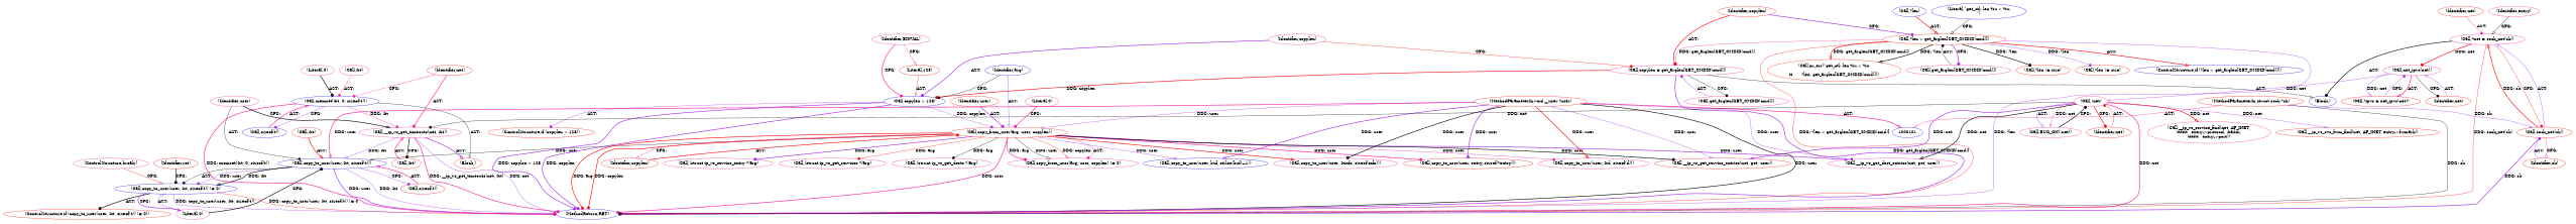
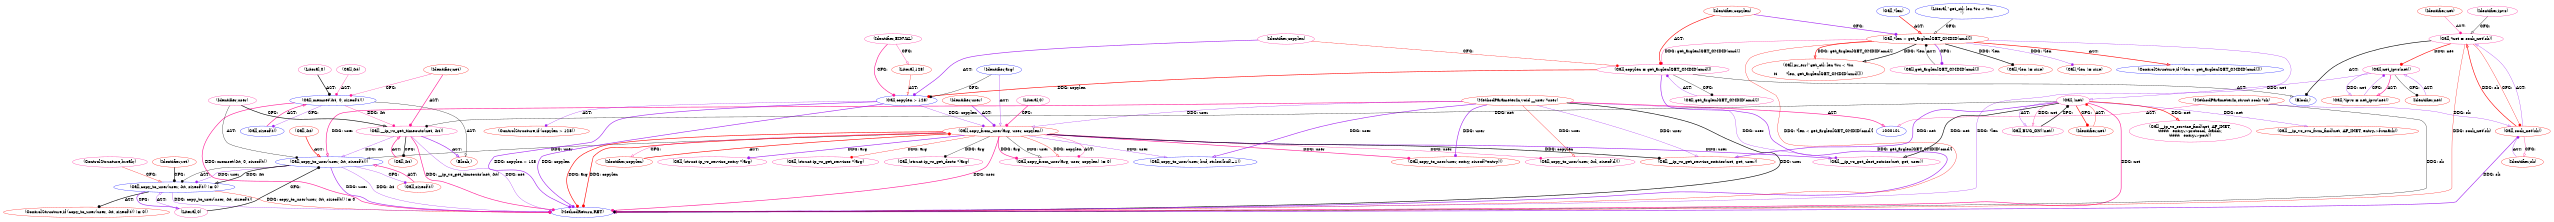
  digraph {
    node [color=red]
    edge [arrowhead=dot color=purple style=solid]
    n1 [color=blue label="(Call,copy_to_user(user, &t, sizeof(t)))"]
    n2 [color=blue label="(Call,copy_to_user(user, &t, sizeof(t)) != 0)"]
    n3 [label="(Call,sizeof(t))"]
    n4 [color=blue label="(MethodReturn,RET)"]
    n5 [label="(ControlStructure,if (copy_to_user(user, &t, sizeof(t)) != 0))"]
    n6 [color=deeppink label="(Literal,0)"]
    n7 [label="(Call,copy_from_user(arg, user, copylen))"]
    n8 [label="(Call,copy_to_user(user, entry, sizeof(*entry)))"]
    n9 [color=deeppink label="(Call,copy_from_user(arg, user, copylen) != 0)"]
    n10 [color=blue label="(Call,copy_to_user(user, buf, strlen(buf)+1))"]
    n11 [color=deeppink label="(Call,__ip_vs_get_dest_entries(net, get, user))"]
    n12 [color=deeppink label="(Call,copy_to_user(user, &d, sizeof(d)))"]
    n13 [label="(Call,__ip_vs_get_service_entries(net, get, user))"]
-   n14 [color=deeppink label="(Call,copy_to_user(user, &info, sizeof(info)))"]
    n15 [label="(Identifier,copylen)"]
    n16 [color=deeppink label="(Call,(struct ip_vs_service_entry *)arg)"]
    n17 [color=deeppink label="(Call,(struct ip_vs_get_services *)arg)"]
    n18 [color=deeppink label="(Call,(struct ip_vs_get_dests *)arg)"]
    n19 [label="(MethodParameterIn,void __user *user)"]
    1000101 [color=blue]
    n21 [color=blue label="(Call,copylen > 128)"]
    n22 [label="(ControlStructure,if (copylen > 128))"]
    n23 [label="(Literal,128)"]
    n24 [color=deeppink label="(Call,copylen = get_arglen[GET_CMDID(cmd)])"]
    n25 [color=blue label="(Block,)"]
    n26 [color=deeppink label="(Call,get_arglen[GET_CMDID(cmd)])"]
    n27 [label="(Call,*len < get_arglen[GET_CMDID(cmd)])"]
    n28 [label="(Call,pr_err(\"get_ctl: len %u < %u\n\",\n\t\t       *len, get_arglen[GET_CMDID(cmd)]))"]
    n29 [color=deeppink label="(Call,get_arglen[GET_CMDID(cmd)])"]
    n30 [label="(Call,*len != size)"]
    n31 [label="(Call,*len != size)"]
    n32 [color=blue label="(ControlStructure,if (*len < get_arglen[GET_CMDID(cmd)]))"]
    n33 [color=deeppink label="(Call,__ip_vs_get_timeouts(net, &t))"]
    n34 [label="(Call,&t)"]
    n35 [label="(Block,)"]
    n36 [color=deeppink label="(Call,!net)"]
    n37 [color=deeppink label="(Call,__ip_vs_service_find(net, AF_INET,\n\t\t\t\t\t\t   entry->protocol, &addr,\n\t\t\t\t\t\t   entry->port))"]
    n38 [label="(Call,__ip_vs_svc_fwm_find(net, AF_INET, entry->fwmark))"]
    n39 [color=deeppink label="(Call,BUG_ON(!net))"]
    n40 [label="(Identifier,net)"]
    n41 [color=deeppink label="(Call,net_ipvs(net))"]
    n42 [label="(Identifier,net)"]
    n43 [label="(Call,*ipvs = net_ipvs(net))"]
    n44 [color=deeppink label="(Call,*net = sock_net(sk))"]
    n45 [label="(Call,sock_net(sk))"]
    n46 [label="(Identifier,sk)"]
    n47 [label="(MethodParameterIn,struct sock *sk)"]
    n48 [color=blue label="(Call,memset(&t, 0, sizeof(t)))"]
    n49 [color=blue label="(Call,sizeof(t))"]
    n50 [label="(Identifier,net)"]
    n51 [color=deeppink label="(ControlStructure,break;)"]
    n52 [color=deeppink label="(Call,&t)"]
    n53 [color=deeppink label="(Identifier,copylen)"]
    n54 [color=deeppink label="(Literal,0)"]
    n55 [color=blue label="(Call,*len)"]
    n56 [color=blue label="(Identifier,arg)"]
    n57 [label="(Identifier,net)"]
    n58 [color=deeppink label="(Identifier,user)"]
    n59 [label="(Call,&t)"]
    n60 [color=deeppink label="(Identifier,EINVAL)"]
    n61 [color=deeppink label="(Literal,0)"]
    n62 [label="(Identifier,user)"]
-   n63 [color=deeppink label="(Identifier,entry)"]
+   n63 [color=deeppink label="(Identifier,ipvs)"]
    n64 [label="(Identifier,ret)"]
    n65 [color=blue label="(Literal,\"get_ctl: len %u < %u\n\")"]
    n66 [label="(Identifier,copylen)"]
    n1 -> n2 [color=black label="AST: "]
    n1 -> n2 [label="DDG: user"]
    n1 -> n2 [arrowhead=onormal color=black label="DDG: &t" style=bold]
    n1 -> n3 [label="CFG: "]
    n1 -> n4 [label="DDG: user" style=bold]
    n1 -> n4 [label="DDG: &t"]
    n2 -> n4 [color=red label="DDG: copy_to_user(user, &t, sizeof(t)) != 0"]
    n2 -> n4 [label="DDG: copy_to_user(user, &t, sizeof(t))"]
    n2 -> n5 [color=black label="AST: " style=bold]
    n2 -> n6 [arrowhead=onormal label="CFG: " style=bold]
    n3 -> n1 [arrowhead=onormal color=deeppink label="AST: " style=bold]
    n6 -> n1 [color=black label="CFG: " style=bold]
    n6 -> n2 [arrowhead=onormal label="AST: "]
    n7 -> n1 [arrowhead=onormal color=black label="DDG: user"]
    n7 -> n4 [color=red label="DDG: copylen" style=bold]
    n7 -> n4 [color=deeppink label="DDG: user" style=bold]
    n7 -> n4 [color=red label="DDG: arg" style=bold]
    n7 -> n8 [color=deeppink label="DDG: user" style=bold]
    n7 -> n9 [color=deeppink label="AST: "]
    n7 -> n9 [color=deeppink label="DDG: arg" style=bold]
    n7 -> n9 [arrowhead=onormal color=black label="DDG: user"]
    n7 -> n9 [arrowhead=onormal color=red label="DDG: copylen"]
    n7 -> n10 [arrowhead=onormal label="DDG: user"]
    n7 -> n11 [arrowhead=onormal label="DDG: user" style=bold]
    n7 -> n12 [color=deeppink label="DDG: user"]
-   n7 -> n13 [color=black label="DDG: user" style=bold]
-   n7 -> n14 [arrowhead=onormal color=red label="DDG: user" style=bold]
+   n7 -> n13 [color=black label="DDG: copylen" style=bold]
    n7 -> n15 [arrowhead=onormal color=deeppink label="CFG: "]
    n7 -> n16 [label="DDG: arg" style=bold]
    n7 -> n17 [color=red label="DDG: arg"]
    n7 -> n18 [color=black label="DDG: arg"]
    n15 -> n7 [color=red label="AST: " style=bold]
    n19 -> n1 [arrowhead=onormal color=deeppink label="DDG: user" style=bold]
    n19 -> n4 [arrowhead=onormal color=black label="DDG: user" style=bold]
    n19 -> n7 [arrowhead=onormal label="DDG: user"]
    n19 -> n8 [label="DDG: user" style=bold]
    n19 -> n10 [arrowhead=onormal label="DDG: user" style=bold]
    n19 -> n11 [label="DDG: user"]
-   n19 -> n12 [arrowhead=onormal color=red label="DDG: user" style=bold]
+   n19 -> n12 [arrowhead=onormal color=red label="DDG: user"]
    n19 -> n13 [arrowhead=onormal label="DDG: user"]
-   n19 -> n14 [color=black label="DDG: user" style=bold]
    n19 -> 1000101 [arrowhead=onormal color=deeppink label="AST: " style=bold]
    n21 -> n4 [label="DDG: copylen" style=bold]
    n21 -> n4 [label="DDG: copylen > 128" style=bold]
    n21 -> n7 [label="DDG: copylen"]
    n21 -> n22 [label="AST: "]
    n23 -> n21 [arrowhead=onormal color=red label="AST: "]
    n24 -> n4 [label="DDG: get_arglen[GET_CMDID(cmd)]" style=bold]
    n24 -> n21 [color=red label="DDG: copylen" style=bold]
    n24 -> n25 [arrowhead=onormal color=black label="AST: "]
    n24 -> n26 [color=black label="CFG: "]
    n26 -> n24 [label="AST: "]
    n27 -> n4 [arrowhead=onormal color=red label="DDG: *len < get_arglen[GET_CMDID(cmd)]"]
    n27 -> n4 [arrowhead=onormal label="DDG: *len"]
    n27 -> n24 [color=deeppink label="DDG: get_arglen[GET_CMDID(cmd)]"]
    n27 -> n28 [arrowhead=onormal color=black label="DDG: *len" style=bold]
    n27 -> n28 [arrowhead=onormal color=red label="DDG: get_arglen[GET_CMDID(cmd)]" style=bold]
    n27 -> n29 [label="CFG: " style=bold]
    n27 -> n30 [color=black label="DDG: *len" style=bold]
    n27 -> n31 [label="DDG: *len"]
    n27 -> n32 [arrowhead=onormal color=red label="AST: " style=bold]
    n29 -> n27 [color=black label="AST: "]
    n33 -> n1 [arrowhead=onormal label="DDG: &t"]
    n33 -> n4 [color=deeppink label="DDG: __ip_vs_get_timeouts(net, &t)" style=bold]
    n33 -> n4 [arrowhead=onormal label="DDG: net"]
    n33 -> n34 [color=black label="CFG: " style=bold]
    n33 -> n35 [arrowhead=onormal label="AST: " style=bold]
    n34 -> n33 [arrowhead=onormal color=deeppink label="AST: " style=bold]
    n36 -> n4 [color=deeppink label="DDG: net" style=bold]
    n36 -> n11 [arrowhead=onormal color=black label="DDG: net" style=bold]
    n36 -> n13 [arrowhead=onormal label="DDG: net" style=bold]
    n36 -> n33 [color=black label="DDG: net"]
    n36 -> n37 [arrowhead=onormal color=red label="DDG: net" style=bold]
    n36 -> n38 [arrowhead=onormal label="DDG: net"]
    n36 -> n39 [arrowhead=onormal label="AST: "]
    n36 -> n39 [arrowhead=onormal color=deeppink label="DDG: net"]
    n36 -> n40 [color=red label="CFG: " style=bold]
    n39 -> n36 [color=black label="CFG: " style=bold]
    n40 -> n36 [color=red label="AST: "]
    n41 -> n36 [arrowhead=onormal label="DDG: net"]
    n41 -> n42 [color=black label="CFG: "]
    n41 -> n43 [arrowhead=onormal color=deeppink label="AST: " style=bold]
    n41 -> n43 [arrowhead=onormal label="DDG: net"]
    n42 -> n41 [arrowhead=onormal label="AST: "]
    n43 -> n41 [label="CFG: "]
    n44 -> n4 [arrowhead=onormal color=red label="DDG: sock_net(sk)"]
    n44 -> n25 [color=black label="AST: " style=bold]
    n44 -> n41 [color=red label="DDG: net" style=bold]
    n44 -> n45 [color=red label="CFG: "]
    n45 -> n4 [label="DDG: sk" style=bold]
    n45 -> n44 [arrowhead=onormal label="AST: "]
    n45 -> n44 [arrowhead=onormal color=red label="DDG: sk" style=bold]
    n45 -> n46 [arrowhead=onormal color=deeppink label="CFG: "]
    n46 -> n45 [label="AST: "]
    n47 -> n4 [color=black label="DDG: sk"]
    n47 -> 1000101 [arrowhead=onormal color=deeppink label="AST: "]
    n47 -> n45 [arrowhead=onormal label="DDG: sk"]
    n48 -> n4 [color=deeppink label="DDG: memset(&t, 0, sizeof(t))" style=bold]
    n48 -> n33 [color=deeppink label="DDG: &t"]
    n48 -> n35 [arrowhead=onormal color=black label="AST: "]
    n48 -> n49 [label="CFG: "]
    n49 -> n48 [arrowhead=onormal color=deeppink label="AST: " style=bold]
    n50 -> n33 [color=deeppink label="AST: " style=bold]
    n50 -> n48 [color=deeppink label="CFG: "]
    n51 -> n2 [arrowhead=onormal color=red label="CFG: "]
    n52 -> n48 [color=deeppink label="AST: "]
    n53 -> n21 [label="AST: " style=bold]
    n53 -> n24 [color=red label="CFG: "]
    n54 -> n7 [color=deeppink label="CFG: " style=bold]
    n55 -> n27 [arrowhead=onormal color=red label="AST: " style=bold]
    n56 -> n7 [arrowhead=onormal label="AST: "]
    n56 -> n21 [color=black label="CFG: "]
    n57 -> n44 [color=deeppink label="AST: "]
    n58 -> n1 [color=black label="AST: "]
    n58 -> n33 [arrowhead=onormal color=black label="CFG: " style=bold]
    n59 -> n1 [arrowhead=onormal color=red label="AST: " style=bold]
    n60 -> n21 [color=deeppink label="CFG: " style=bold]
    n60 -> n23 [arrowhead=onormal color=deeppink label="CFG: "]
    n61 -> n48 [color=black label="AST: " style=bold]
    n62 -> n7 [label="AST: " style=bold]
    n63 -> n44 [arrowhead=onormal color=black label="CFG: "]
    n64 -> n2 [color=black label="CFG: " style=bold]
    n65 -> n27 [arrowhead=onormal color=black label="CFG: "]
    n66 -> n24 [color=red label="AST: " style=bold]
    n66 -> n27 [label="CFG: " style=bold]
  }
